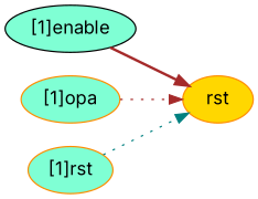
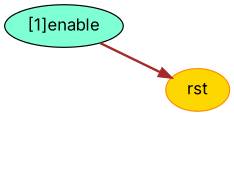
  strict digraph {
    fontname=Inter
    rankdir=LR
    node [color=darkorange complexity=1 fillcolor=aquamarine fontname=Inter importance=0.0358566580964 style=filled]
    edge [color=brown fontname=Inter style=dotted]
    "[1]enable" [color=black rank=0.0358566580964]
    n2 [complexity=0 fillcolor=gold importance=0.0196330020877 label=rst rank=0.0]
-   "[1]opa" [complexity=2 rank=0.0179283290482]
-   "[1]rst" [importance=0.0554896601842 rank=0.0554896601842]
    "[1]enable" -> n2 [style=bold]
-   "[1]opa" -> n2
-   "[1]rst" -> n2 [color=teal]
  }
